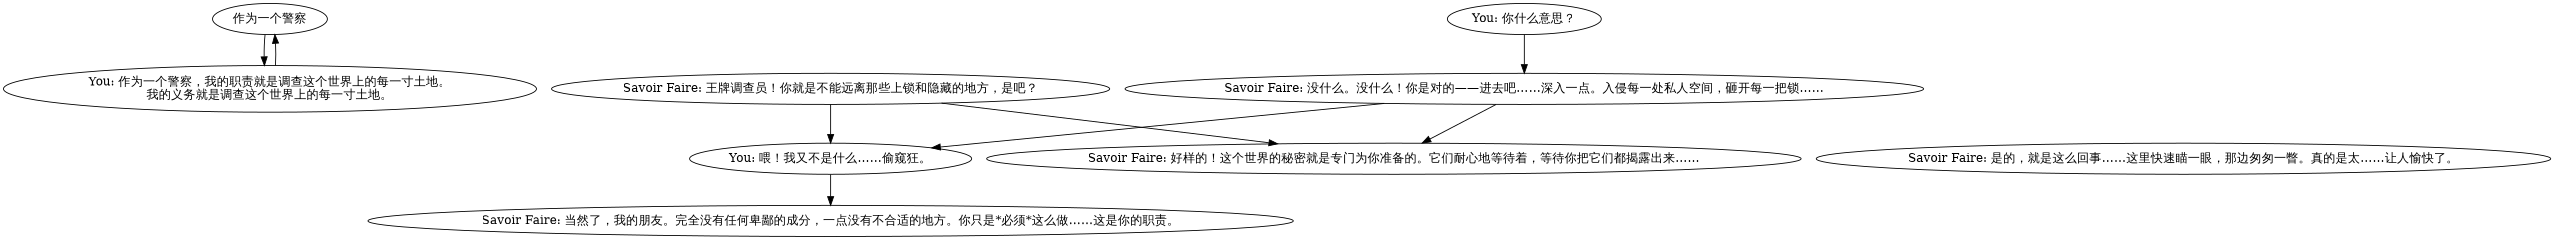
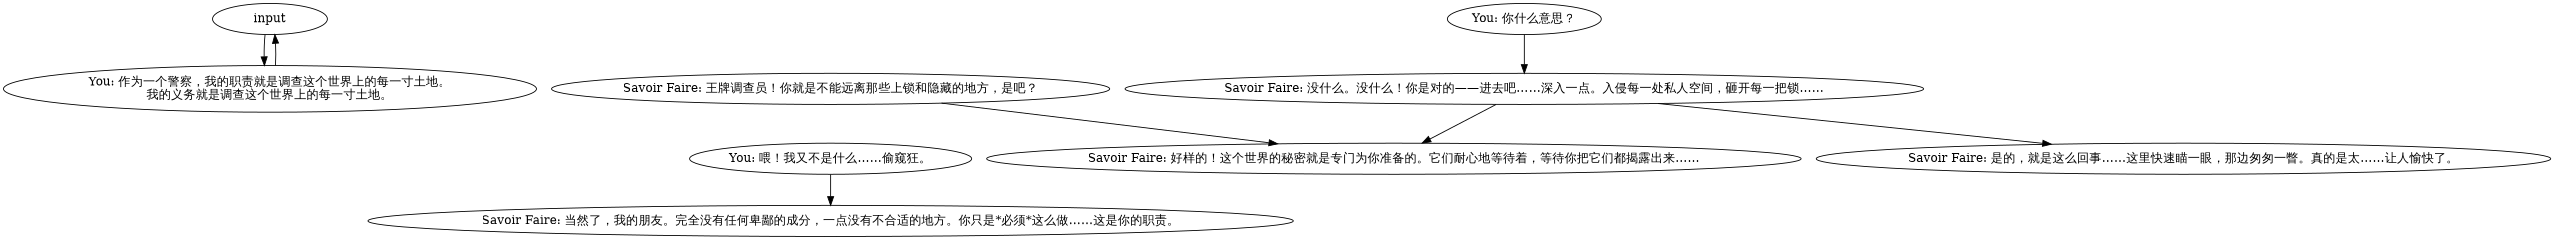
  digraph {
-   n1 [label="作为一个警察"]
+   n1 [label=input]
    n2 [label="You: 作为一个警察，我的职责就是调查这个世界上的每一寸土地。\n我的义务就是调查这个世界上的每一寸土地。"]
    n3 [label="Savoir Faire: 好样的！这个世界的秘密就是专门为你准备的。它们耐心地等待着，等待你把它们都揭露出来……"]
    n4 [label="You: 喂！我又不是什么……偷窥狂。"]
    n5 [label="Savoir Faire: 当然了，我的朋友。完全没有任何卑鄙的成分，一点没有不合适的地方。你只是*必须*这么做……这是你的职责。"]
    n6 [label="Savoir Faire: 王牌调查员！你就是不能远离那些上锁和隐藏的地方，是吧？"]
    n7 [label="You: 你什么意思？"]
    n8 [label="Savoir Faire: 没什么。没什么！你是对的——进去吧……深入一点。入侵每一处私人空间，砸开每一把锁……"]
    n9 [label="Savoir Faire: 是的，就是这么回事……这里快速瞄一眼，那边匆匆一瞥。真的是太……让人愉快了。"]
    n1 -> n2
    n2 -> n1
    n4 -> n5
    n6 -> n3
-   n6 -> n4
    n7 -> n8
    n8 -> n3
-   n8 -> n4
+   n8 -> n9
  }
